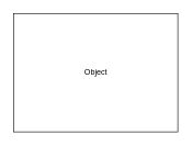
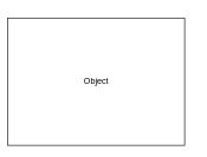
  <mxCell id="0" />
  <mxCell id="1" parent="0" />
- <mxCell id="2" value="Object" style="html=1;" vertex="1" parent="1"><mxGeometry x="20" y="20" width="250" height="180" as="geometry" /></mxCell>
+ <mxCell id="2" value="Object" style="html=1;" vertex="1" parent="1"><mxGeometry x="10" y="25" width="250" height="180" as="geometry" /></mxCell>
